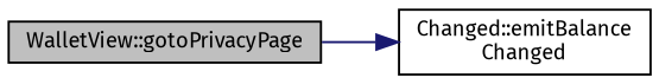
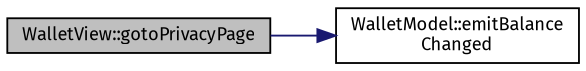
  digraph {
    rankdir=LR
    fontname="Fira Sans"
    node [color=black fontname="Fira Sans" fontsize=10 shape=record style=filled]
    n1 [fillcolor=grey75 fontcolor=black height=0.2 label="WalletView::gotoPrivacyPage" width=0.4]
-   n2 [fillcolor=white height=0.2 label="Changed::emitBalance\lChanged" width=0.4]
+   n2 [fillcolor=white height=0.2 label="WalletModel::emitBalance\lChanged" width=0.4]
    n1 -> n2 [color=midnightblue fontname="Fira Sans" fontsize=10 labelfontname=Helvetica labelfontsize=10 style=solid]
  }
